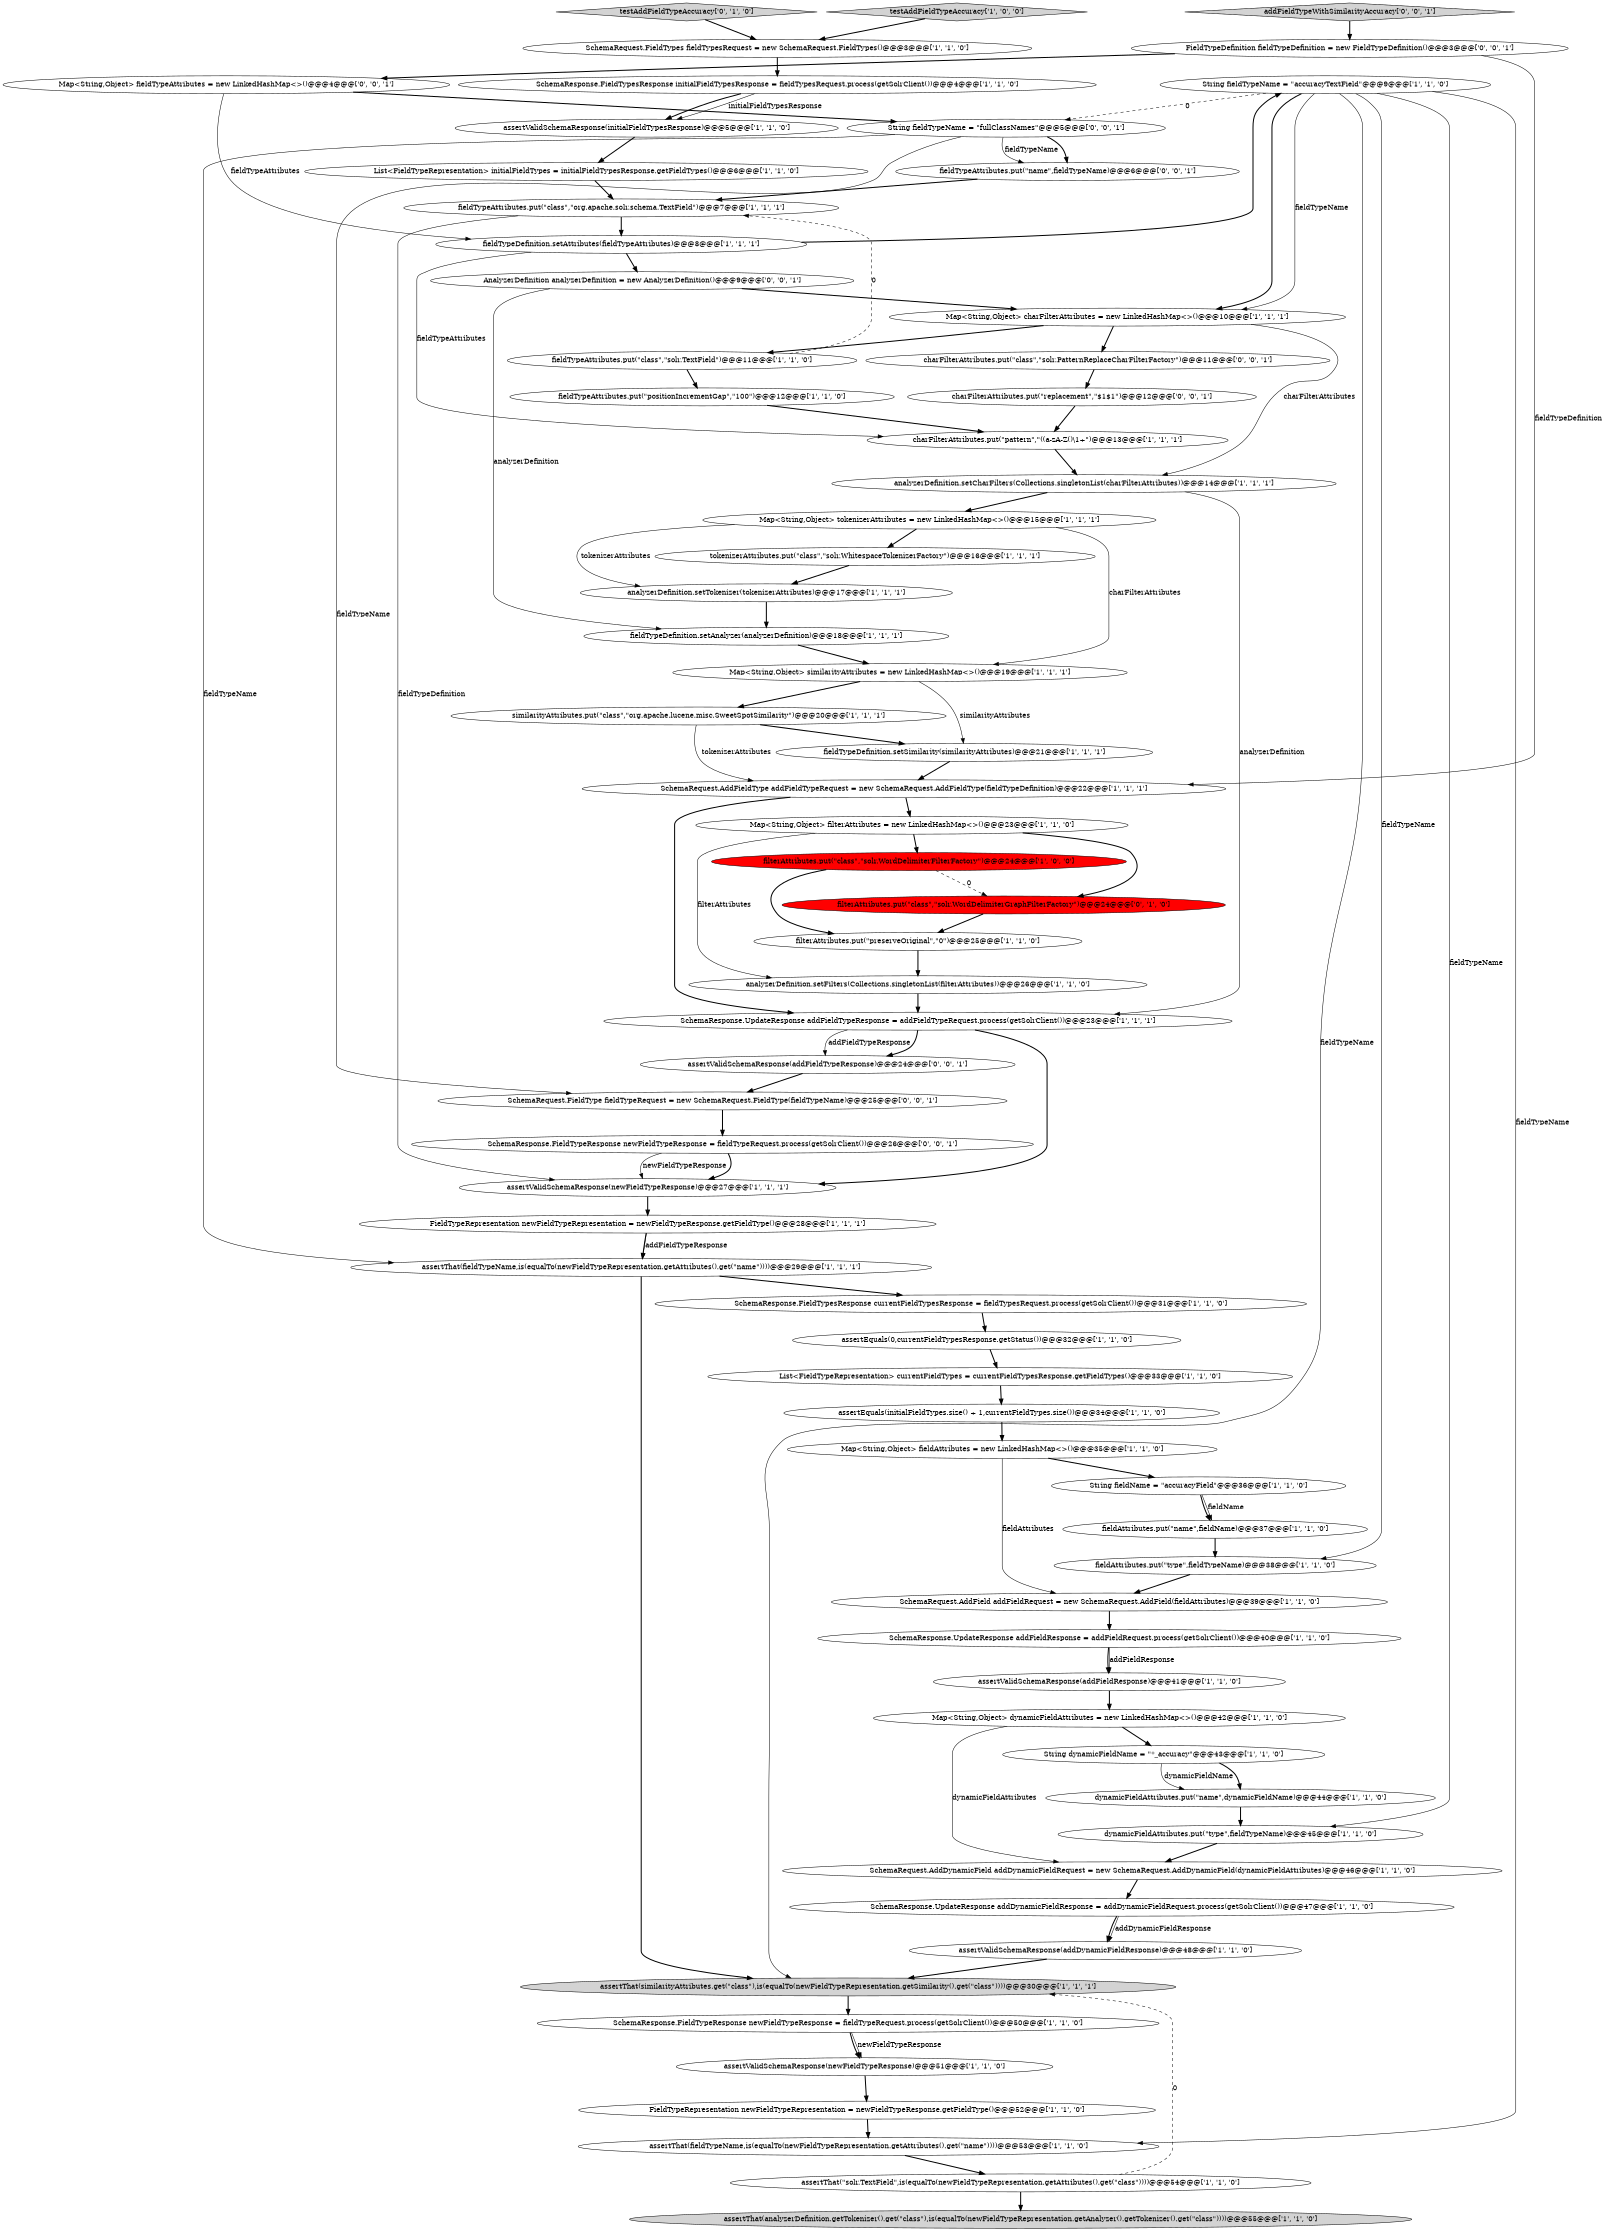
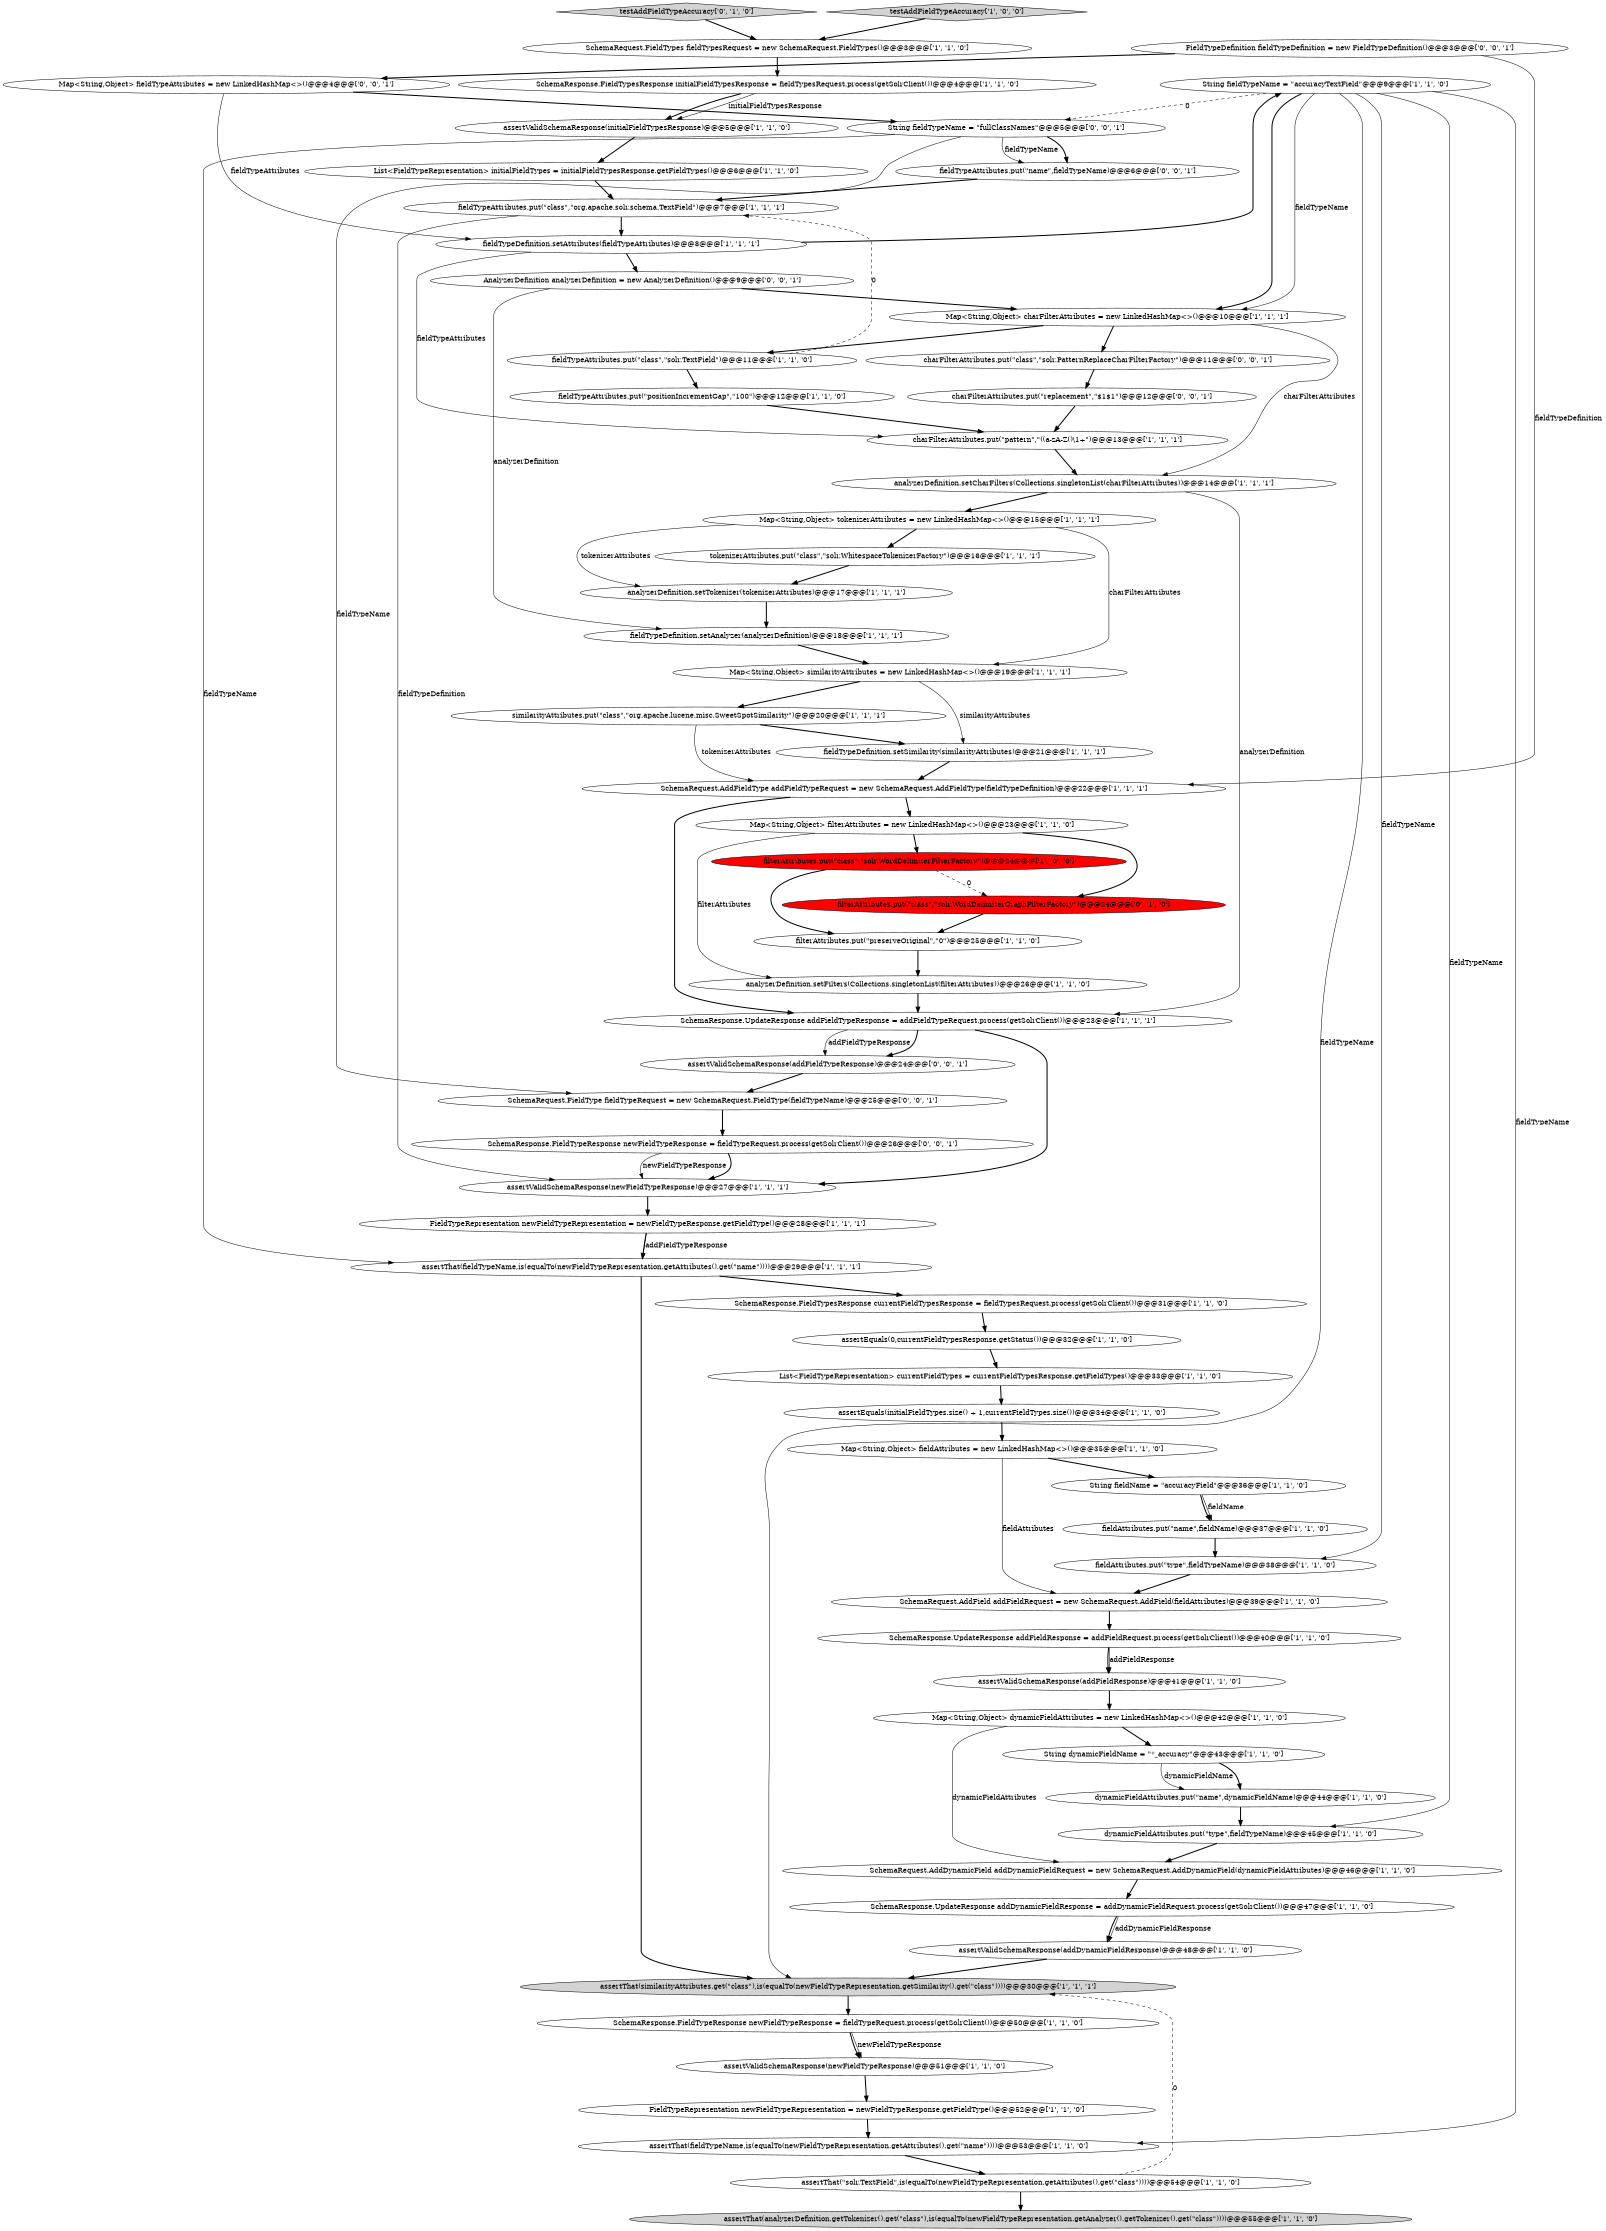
  digraph {
    node [fillcolor=white shape=ellipse style=filled]
    edge [style=bold]
    n1 [label="String fieldName = \"accuracyField\"@@@36@@@['1', '1', '0']"]
    n2 [label="fieldAttributes.put(\"name\",fieldName)@@@37@@@['1', '1', '0']"]
    n3 [label="analyzerDefinition.setTokenizer(tokenizerAttributes)@@@17@@@['1', '1', '1']"]
    n4 [label="fieldTypeDefinition.setAnalyzer(analyzerDefinition)@@@18@@@['1', '1', '1']"]
    n5 [label="assertValidSchemaResponse(addFieldTypeResponse)@@@24@@@['0', '0', '1']"]
    n6 [label="SchemaRequest.FieldType fieldTypeRequest = new SchemaRequest.FieldType(fieldTypeName)@@@25@@@['0', '0', '1']"]
    n7 [label="SchemaResponse.FieldTypeResponse newFieldTypeResponse = fieldTypeRequest.process(getSolrClient())@@@26@@@['0', '0', '1']"]
    n8 [label="similarityAttributes.put(\"class\",\"org.apache.lucene.misc.SweetSpotSimilarity\")@@@20@@@['1', '1', '1']"]
    n9 [label="SchemaRequest.AddFieldType addFieldTypeRequest = new SchemaRequest.AddFieldType(fieldTypeDefinition)@@@22@@@['1', '1', '1']"]
    n10 [label="fieldTypeDefinition.setSimilarity(similarityAttributes)@@@21@@@['1', '1', '1']"]
    n11 [label="assertEquals(initialFieldTypes.size() + 1,currentFieldTypes.size())@@@34@@@['1', '1', '0']"]
    n12 [label="Map<String,Object> fieldAttributes = new LinkedHashMap<>()@@@35@@@['1', '1', '0']"]
    n13 [label="assertValidSchemaResponse(newFieldTypeResponse)@@@27@@@['1', '1', '1']"]
    n14 [label="FieldTypeRepresentation newFieldTypeRepresentation = newFieldTypeResponse.getFieldType()@@@28@@@['1', '1', '1']"]
    n15 [label="SchemaResponse.FieldTypesResponse initialFieldTypesResponse = fieldTypesRequest.process(getSolrClient())@@@4@@@['1', '1', '0']"]
    n16 [label="assertValidSchemaResponse(initialFieldTypesResponse)@@@5@@@['1', '1', '0']"]
    n17 [label="SchemaRequest.AddField addFieldRequest = new SchemaRequest.AddField(fieldAttributes)@@@39@@@['1', '1', '0']"]
    n18 [label="FieldTypeRepresentation newFieldTypeRepresentation = newFieldTypeResponse.getFieldType()@@@52@@@['1', '1', '0']"]
    n19 [label="assertThat(fieldTypeName,is(equalTo(newFieldTypeRepresentation.getAttributes().get(\"name\"))))@@@53@@@['1', '1', '0']"]
-   n20 [fillcolor=lightgray label="addFieldTypeWithSimilarityAccuracy['0', '0', '1']" shape=diamond]
    n21 [label="FieldTypeDefinition fieldTypeDefinition = new FieldTypeDefinition()@@@3@@@['0', '0', '1']"]
    n22 [label="Map<String,Object> similarityAttributes = new LinkedHashMap<>()@@@19@@@['1', '1', '1']"]
    n23 [label="Map<String,Object> fieldTypeAttributes = new LinkedHashMap<>()@@@4@@@['0', '0', '1']"]
    n24 [label="String fieldTypeName = \"fullClassNames\"@@@5@@@['0', '0', '1']"]
    n25 [label="fieldTypeDefinition.setAttributes(fieldTypeAttributes)@@@8@@@['1', '1', '1']"]
    n26 [label="charFilterAttributes.put(\"class\",\"solr.PatternReplaceCharFilterFactory\")@@@11@@@['0', '0', '1']"]
    n27 [label="charFilterAttributes.put(\"replacement\",\"$1$1\")@@@12@@@['0', '0', '1']"]
    n28 [label="Map<String,Object> charFilterAttributes = new LinkedHashMap<>()@@@10@@@['1', '1', '1']"]
    n29 [label="analyzerDefinition.setCharFilters(Collections.singletonList(charFilterAttributes))@@@14@@@['1', '1', '1']"]
    n30 [label="fieldTypeAttributes.put(\"class\",\"solr.TextField\")@@@11@@@['1', '1', '0']"]
    n31 [label="AnalyzerDefinition analyzerDefinition = new AnalyzerDefinition()@@@9@@@['0', '0', '1']"]
    n32 [label="fieldTypeAttributes.put(\"positionIncrementGap\",\"100\")@@@12@@@['1', '1', '0']"]
    n33 [label="charFilterAttributes.put(\"pattern\",\"((a-zA-Z()\\1+\")@@@13@@@['1', '1', '1']"]
    n34 [label="assertValidSchemaResponse(newFieldTypeResponse)@@@51@@@['1', '1', '0']"]
    n35 [label="List<FieldTypeRepresentation> initialFieldTypes = initialFieldTypesResponse.getFieldTypes()@@@6@@@['1', '1', '0']"]
    n36 [label="fieldTypeAttributes.put(\"class\",\"org.apache.solr.schema.TextField\")@@@7@@@['1', '1', '1']"]
    n37 [label="dynamicFieldAttributes.put(\"name\",dynamicFieldName)@@@44@@@['1', '1', '0']"]
    n38 [label="dynamicFieldAttributes.put(\"type\",fieldTypeName)@@@45@@@['1', '1', '0']"]
    n39 [label="fieldTypeAttributes.put(\"name\",fieldTypeName)@@@6@@@['0', '0', '1']"]
    n40 [label="SchemaResponse.UpdateResponse addDynamicFieldResponse = addDynamicFieldRequest.process(getSolrClient())@@@47@@@['1', '1', '0']"]
    n41 [label="assertValidSchemaResponse(addDynamicFieldResponse)@@@48@@@['1', '1', '0']"]
    n42 [label="tokenizerAttributes.put(\"class\",\"solr.WhitespaceTokenizerFactory\")@@@16@@@['1', '1', '1']"]
    n43 [label="assertThat(\"solr.TextField\",is(equalTo(newFieldTypeRepresentation.getAttributes().get(\"class\"))))@@@54@@@['1', '1', '0']"]
    n44 [label="SchemaResponse.UpdateResponse addFieldTypeResponse = addFieldTypeRequest.process(getSolrClient())@@@23@@@['1', '1', '1']"]
    n45 [label="Map<String,Object> tokenizerAttributes = new LinkedHashMap<>()@@@15@@@['1', '1', '1']"]
    n46 [fillcolor=red label="filterAttributes.put(\"class\",\"solr.WordDelimiterFilterFactory\")@@@24@@@['1', '0', '0']"]
    n47 [fillcolor=red label="filterAttributes.put(\"class\",\"solr.WordDelimiterGraphFilterFactory\")@@@24@@@['0', '1', '0']"]
    n48 [label="filterAttributes.put(\"preserveOriginal\",\"0\")@@@25@@@['1', '1', '0']"]
    n49 [label="String dynamicFieldName = \"*_accuracy\"@@@43@@@['1', '1', '0']"]
    n50 [label="assertThat(fieldTypeName,is(equalTo(newFieldTypeRepresentation.getAttributes().get(\"name\"))))@@@29@@@['1', '1', '1']"]
    n51 [fillcolor=lightgray label="assertThat(similarityAttributes.get(\"class\"),is(equalTo(newFieldTypeRepresentation.getSimilarity().get(\"class\"))))@@@30@@@['1', '1', '1']"]
    n52 [label="List<FieldTypeRepresentation> currentFieldTypes = currentFieldTypesResponse.getFieldTypes()@@@33@@@['1', '1', '0']"]
    n53 [label="SchemaRequest.AddDynamicField addDynamicFieldRequest = new SchemaRequest.AddDynamicField(dynamicFieldAttributes)@@@46@@@['1', '1', '0']"]
    n54 [label="SchemaResponse.FieldTypesResponse currentFieldTypesResponse = fieldTypesRequest.process(getSolrClient())@@@31@@@['1', '1', '0']"]
    n55 [label="assertEquals(0,currentFieldTypesResponse.getStatus())@@@32@@@['1', '1', '0']"]
    n56 [label="Map<String,Object> filterAttributes = new LinkedHashMap<>()@@@23@@@['1', '1', '0']"]
    n57 [label="analyzerDefinition.setFilters(Collections.singletonList(filterAttributes))@@@26@@@['1', '1', '0']"]
    n58 [label="SchemaRequest.FieldTypes fieldTypesRequest = new SchemaRequest.FieldTypes()@@@3@@@['1', '1', '0']"]
    n59 [label="SchemaResponse.FieldTypeResponse newFieldTypeResponse = fieldTypeRequest.process(getSolrClient())@@@50@@@['1', '1', '0']"]
    n60 [label="SchemaResponse.UpdateResponse addFieldResponse = addFieldRequest.process(getSolrClient())@@@40@@@['1', '1', '0']"]
    n61 [label="assertValidSchemaResponse(addFieldResponse)@@@41@@@['1', '1', '0']"]
    n62 [label="fieldAttributes.put(\"type\",fieldTypeName)@@@38@@@['1', '1', '0']"]
    n63 [label="Map<String,Object> dynamicFieldAttributes = new LinkedHashMap<>()@@@42@@@['1', '1', '0']"]
    n64 [label="String fieldTypeName = \"accuracyTextField\"@@@9@@@['1', '1', '0']"]
    n65 [fillcolor=lightgray label="assertThat(analyzerDefinition.getTokenizer().get(\"class\"),is(equalTo(newFieldTypeRepresentation.getAnalyzer().getTokenizer().get(\"class\"))))@@@55@@@['1', '1', '0']"]
    n66 [fillcolor=lightgray label="testAddFieldTypeAccuracy['0', '1', '0']" shape=diamond]
    n67 [fillcolor=lightgray label="testAddFieldTypeAccuracy['1', '0', '0']" shape=diamond]
    n1 -> n2
    n1 -> n2 [label=fieldName style=solid]
    n2 -> n62
    n3 -> n4
    n4 -> n22
    n5 -> n6
    n6 -> n7
    n7 -> n13
    n7 -> n13 [label=newFieldTypeResponse style=solid]
    n8 -> n9 [label=tokenizerAttributes style=solid]
    n8 -> n10
    n9 -> n44
    n9 -> n56
    n10 -> n9
    n11 -> n12
    n12 -> n1
    n12 -> n17 [label=fieldAttributes style=solid]
    n13 -> n14
    n14 -> n50
    n14 -> n50 [label=addFieldTypeResponse style=solid]
    n15 -> n16
    n15 -> n16 [label=initialFieldTypesResponse style=solid]
    n16 -> n35
    n17 -> n60
    n18 -> n19
    n19 -> n43
-   n20 -> n21
    n21 -> n9 [label=fieldTypeDefinition style=solid]
    n21 -> n23
    n22 -> n8
    n22 -> n10 [label=similarityAttributes style=solid]
    n23 -> n24
    n23 -> n25 [label=fieldTypeAttributes style=solid]
    n24 -> n6 [label=fieldTypeName style=solid]
    n24 -> n39
    n24 -> n39 [label=fieldTypeName style=solid]
    n24 -> n50 [label=fieldTypeName style=solid]
    n25 -> n31
    n25 -> n33 [label=fieldTypeAttributes style=solid]
    n25 -> n64
    n26 -> n27
    n27 -> n33
    n28 -> n26
    n28 -> n29 [label=charFilterAttributes style=solid]
    n28 -> n30
    n29 -> n44 [label=analyzerDefinition style=solid]
    n29 -> n45
    n30 -> n32
    n30 -> n36 [label=0 style=dashed]
    n31 -> n4 [label=analyzerDefinition style=solid]
    n31 -> n28
    n32 -> n33
    n33 -> n29
    n34 -> n18
    n35 -> n36
    n36 -> n13 [label=fieldTypeDefinition style=solid]
    n36 -> n25
    n37 -> n38
    n38 -> n53
    n39 -> n36
    n40 -> n41
    n40 -> n41 [label=addDynamicFieldResponse style=solid]
    n41 -> n51
    n42 -> n3
    n43 -> n51 [label=0 style=dashed]
    n43 -> n65
    n44 -> n5 [label=addFieldTypeResponse style=solid]
    n44 -> n5
    n44 -> n13
    n45 -> n3 [label=tokenizerAttributes style=solid]
    n45 -> n22 [label=charFilterAttributes style=solid]
    n45 -> n42
    n46 -> n47 [label=0 style=dashed]
    n46 -> n48
    n47 -> n48
    n48 -> n57
    n49 -> n37 [label=dynamicFieldName style=solid]
    n49 -> n37
    n50 -> n51
    n50 -> n54
    n51 -> n59
    n52 -> n11
    n53 -> n40
    n54 -> n55
    n55 -> n52
    n56 -> n46
    n56 -> n47
    n56 -> n57 [label=filterAttributes style=solid]
    n57 -> n44
    n58 -> n15
    n59 -> n34
    n59 -> n34 [label=newFieldTypeResponse style=solid]
    n60 -> n61 [label=addFieldResponse style=solid]
    n60 -> n61
    n61 -> n63
    n62 -> n17
    n63 -> n49
    n63 -> n53 [label=dynamicFieldAttributes style=solid]
    n64 -> n19 [label=fieldTypeName style=solid]
    n64 -> n24 [label=0 style=dashed]
    n64 -> n28 [label=fieldTypeName style=solid]
    n64 -> n28
    n64 -> n38 [label=fieldTypeName style=solid]
    n64 -> n51 [label=fieldTypeName style=solid]
    n64 -> n62 [label=fieldTypeName style=solid]
    n66 -> n58
    n67 -> n58
  }
